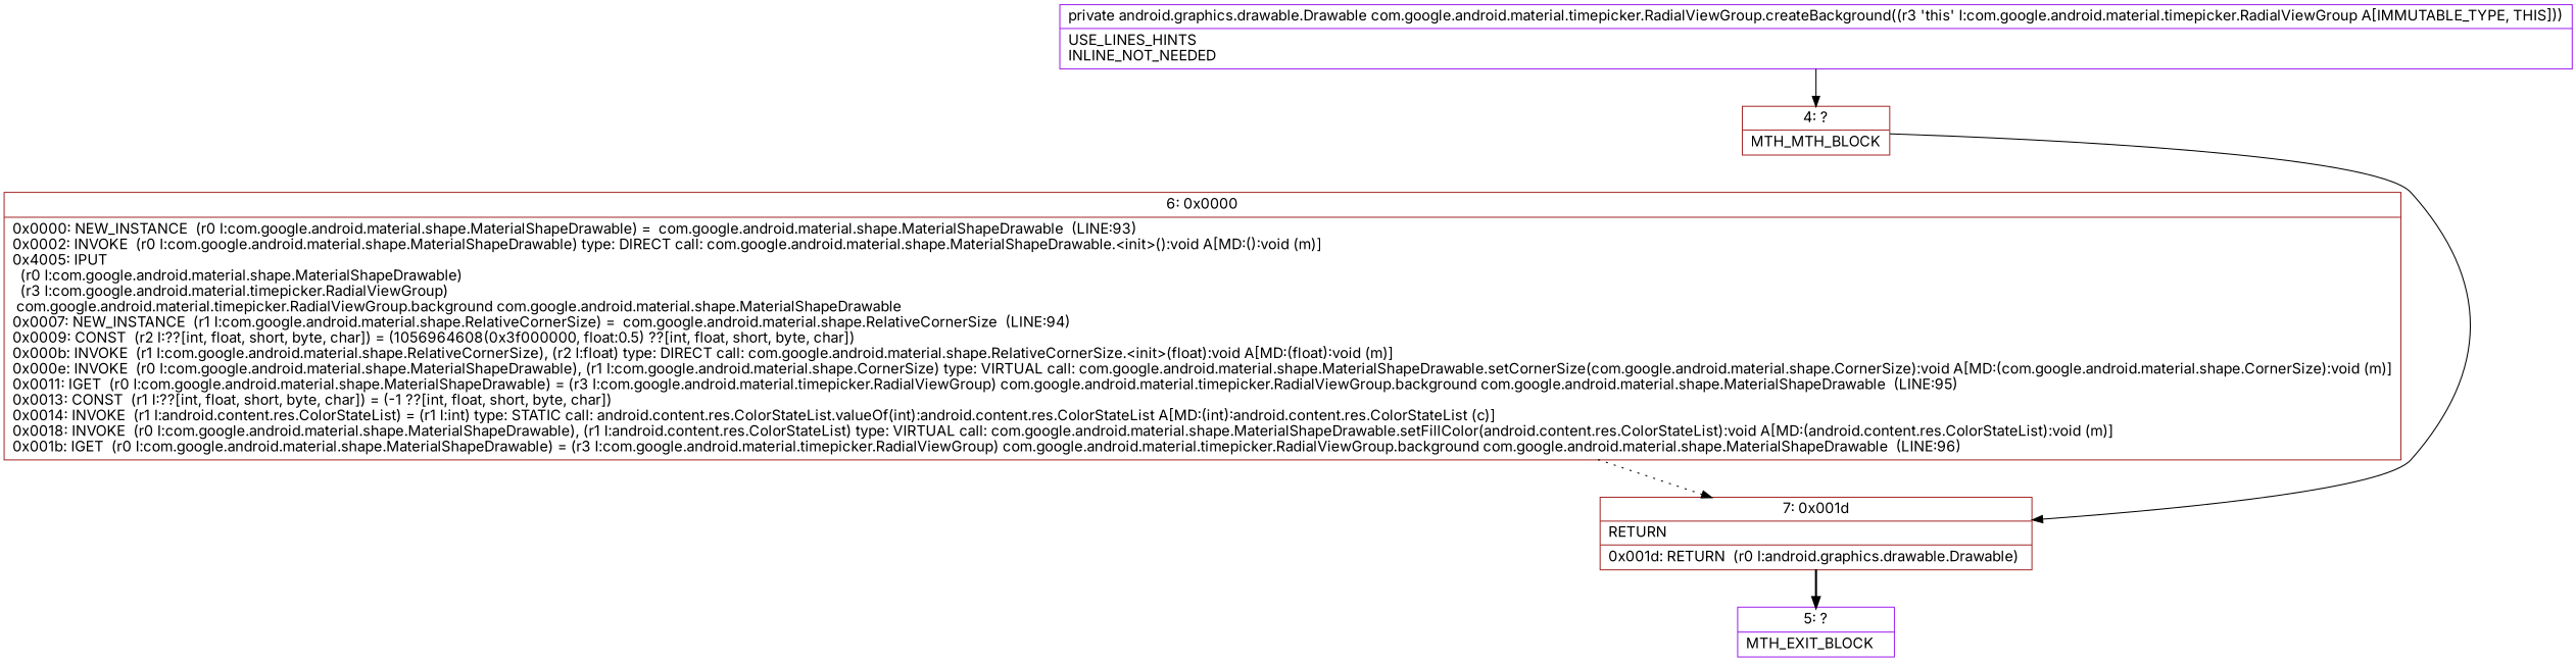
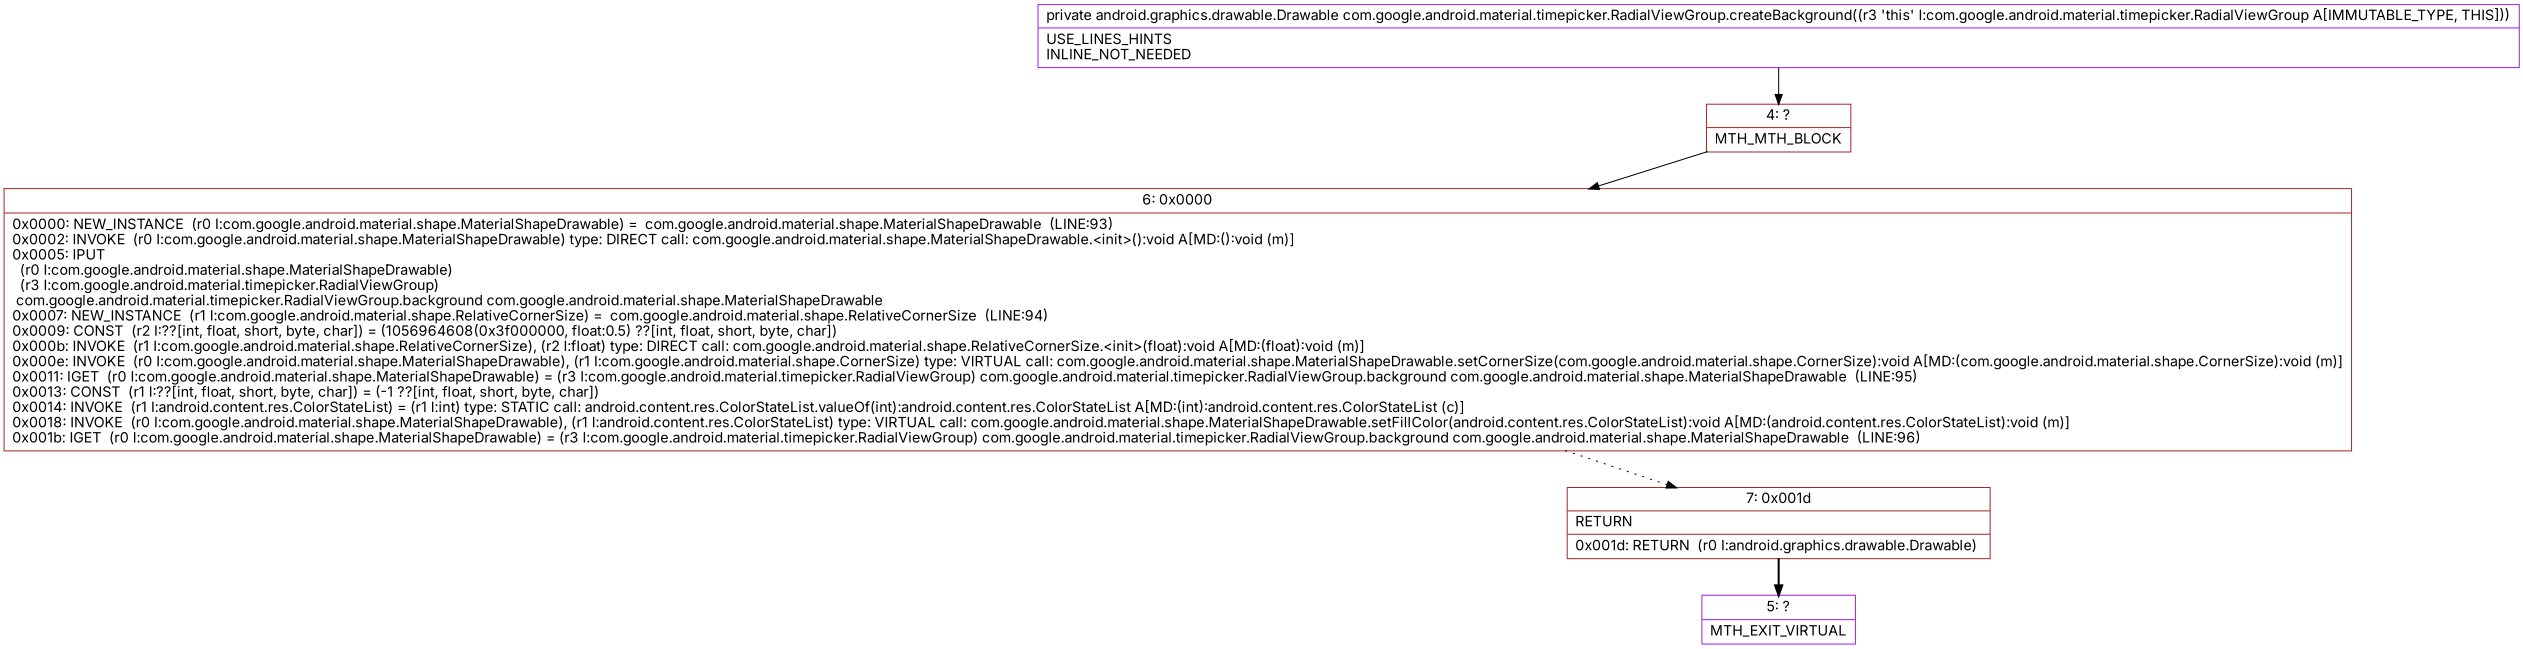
  digraph {
    fontname=Inter
    node [color=brown fontname=Inter shape=record]
    edge [fontname=Inter style=solid]
    n1 [label="{4\:\ ?|MTH_MTH_BLOCK\l}"]
-   n2 [label="{6\:\ 0x0000|0x0000: NEW_INSTANCE  (r0 I:com.google.android.material.shape.MaterialShapeDrawable) =  com.google.android.material.shape.MaterialShapeDrawable  (LINE:93)\l0x0002: INVOKE  (r0 I:com.google.android.material.shape.MaterialShapeDrawable) type: DIRECT call: com.google.android.material.shape.MaterialShapeDrawable.\<init\>():void A[MD:():void (m)]\l0x4005: IPUT  \l  (r0 I:com.google.android.material.shape.MaterialShapeDrawable)\l  (r3 I:com.google.android.material.timepicker.RadialViewGroup)\l com.google.android.material.timepicker.RadialViewGroup.background com.google.android.material.shape.MaterialShapeDrawable \l0x0007: NEW_INSTANCE  (r1 I:com.google.android.material.shape.RelativeCornerSize) =  com.google.android.material.shape.RelativeCornerSize  (LINE:94)\l0x0009: CONST  (r2 I:??[int, float, short, byte, char]) = (1056964608(0x3f000000, float:0.5) ??[int, float, short, byte, char]) \l0x000b: INVOKE  (r1 I:com.google.android.material.shape.RelativeCornerSize), (r2 I:float) type: DIRECT call: com.google.android.material.shape.RelativeCornerSize.\<init\>(float):void A[MD:(float):void (m)]\l0x000e: INVOKE  (r0 I:com.google.android.material.shape.MaterialShapeDrawable), (r1 I:com.google.android.material.shape.CornerSize) type: VIRTUAL call: com.google.android.material.shape.MaterialShapeDrawable.setCornerSize(com.google.android.material.shape.CornerSize):void A[MD:(com.google.android.material.shape.CornerSize):void (m)]\l0x0011: IGET  (r0 I:com.google.android.material.shape.MaterialShapeDrawable) = (r3 I:com.google.android.material.timepicker.RadialViewGroup) com.google.android.material.timepicker.RadialViewGroup.background com.google.android.material.shape.MaterialShapeDrawable  (LINE:95)\l0x0013: CONST  (r1 I:??[int, float, short, byte, char]) = (\-1 ??[int, float, short, byte, char]) \l0x0014: INVOKE  (r1 I:android.content.res.ColorStateList) = (r1 I:int) type: STATIC call: android.content.res.ColorStateList.valueOf(int):android.content.res.ColorStateList A[MD:(int):android.content.res.ColorStateList (c)]\l0x0018: INVOKE  (r0 I:com.google.android.material.shape.MaterialShapeDrawable), (r1 I:android.content.res.ColorStateList) type: VIRTUAL call: com.google.android.material.shape.MaterialShapeDrawable.setFillColor(android.content.res.ColorStateList):void A[MD:(android.content.res.ColorStateList):void (m)]\l0x001b: IGET  (r0 I:com.google.android.material.shape.MaterialShapeDrawable) = (r3 I:com.google.android.material.timepicker.RadialViewGroup) com.google.android.material.timepicker.RadialViewGroup.background com.google.android.material.shape.MaterialShapeDrawable  (LINE:96)\l}"]
+   n2 [label="{6\:\ 0x0000|0x0000: NEW_INSTANCE  (r0 I:com.google.android.material.shape.MaterialShapeDrawable) =  com.google.android.material.shape.MaterialShapeDrawable  (LINE:93)\l0x0002: INVOKE  (r0 I:com.google.android.material.shape.MaterialShapeDrawable) type: DIRECT call: com.google.android.material.shape.MaterialShapeDrawable.\<init\>():void A[MD:():void (m)]\l0x0005: IPUT  \l  (r0 I:com.google.android.material.shape.MaterialShapeDrawable)\l  (r3 I:com.google.android.material.timepicker.RadialViewGroup)\l com.google.android.material.timepicker.RadialViewGroup.background com.google.android.material.shape.MaterialShapeDrawable \l0x0007: NEW_INSTANCE  (r1 I:com.google.android.material.shape.RelativeCornerSize) =  com.google.android.material.shape.RelativeCornerSize  (LINE:94)\l0x0009: CONST  (r2 I:??[int, float, short, byte, char]) = (1056964608(0x3f000000, float:0.5) ??[int, float, short, byte, char]) \l0x000b: INVOKE  (r1 I:com.google.android.material.shape.RelativeCornerSize), (r2 I:float) type: DIRECT call: com.google.android.material.shape.RelativeCornerSize.\<init\>(float):void A[MD:(float):void (m)]\l0x000e: INVOKE  (r0 I:com.google.android.material.shape.MaterialShapeDrawable), (r1 I:com.google.android.material.shape.CornerSize) type: VIRTUAL call: com.google.android.material.shape.MaterialShapeDrawable.setCornerSize(com.google.android.material.shape.CornerSize):void A[MD:(com.google.android.material.shape.CornerSize):void (m)]\l0x0011: IGET  (r0 I:com.google.android.material.shape.MaterialShapeDrawable) = (r3 I:com.google.android.material.timepicker.RadialViewGroup) com.google.android.material.timepicker.RadialViewGroup.background com.google.android.material.shape.MaterialShapeDrawable  (LINE:95)\l0x0013: CONST  (r1 I:??[int, float, short, byte, char]) = (\-1 ??[int, float, short, byte, char]) \l0x0014: INVOKE  (r1 I:android.content.res.ColorStateList) = (r1 I:int) type: STATIC call: android.content.res.ColorStateList.valueOf(int):android.content.res.ColorStateList A[MD:(int):android.content.res.ColorStateList (c)]\l0x0018: INVOKE  (r0 I:com.google.android.material.shape.MaterialShapeDrawable), (r1 I:android.content.res.ColorStateList) type: VIRTUAL call: com.google.android.material.shape.MaterialShapeDrawable.setFillColor(android.content.res.ColorStateList):void A[MD:(android.content.res.ColorStateList):void (m)]\l0x001b: IGET  (r0 I:com.google.android.material.shape.MaterialShapeDrawable) = (r3 I:com.google.android.material.timepicker.RadialViewGroup) com.google.android.material.timepicker.RadialViewGroup.background com.google.android.material.shape.MaterialShapeDrawable  (LINE:96)\l}"]
    n3 [label="{7\:\ 0x001d|RETURN\l|0x001d: RETURN  (r0 I:android.graphics.drawable.Drawable) \l}"]
-   n4 [color=purple label="{5\:\ ?|MTH_EXIT_BLOCK\l}"]
+   n4 [color=purple label="{5\:\ ?|MTH_EXIT_VIRTUAL\l}"]
    n5 [color=purple label="{private android.graphics.drawable.Drawable com.google.android.material.timepicker.RadialViewGroup.createBackground((r3 'this' I:com.google.android.material.timepicker.RadialViewGroup A[IMMUTABLE_TYPE, THIS]))  | USE_LINES_HINTS\lINLINE_NOT_NEEDED\l}"]
-   n1 -> n3
+   n1 -> n2
    n2 -> n3 [style=dotted]
    n3 -> n4 [style=bold]
    n5 -> n1
  }
